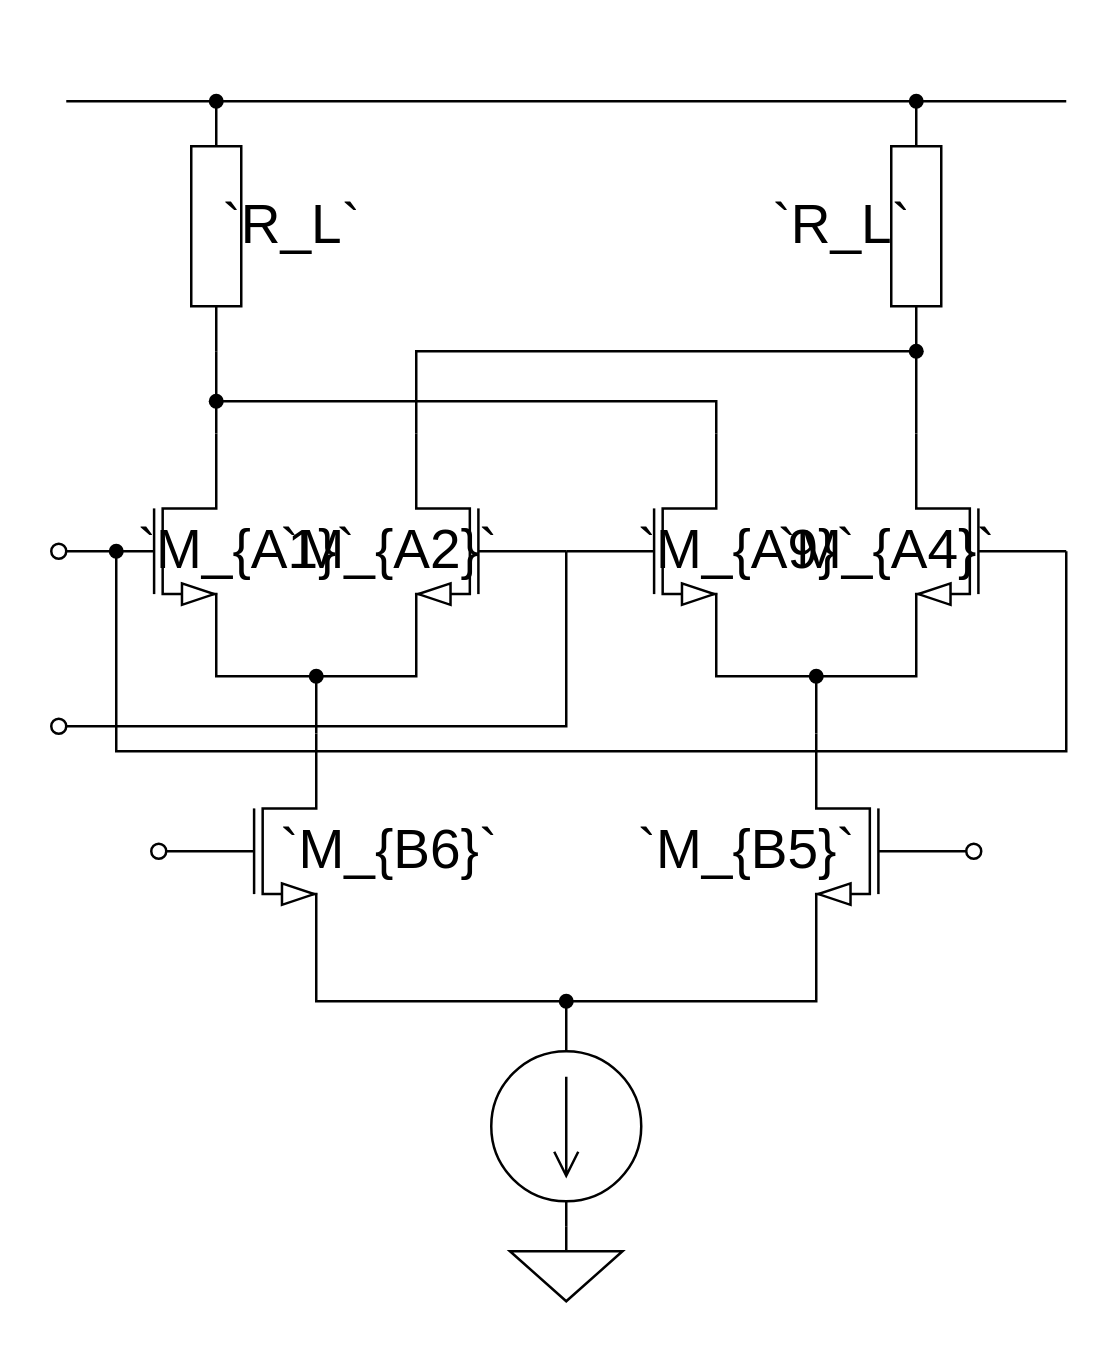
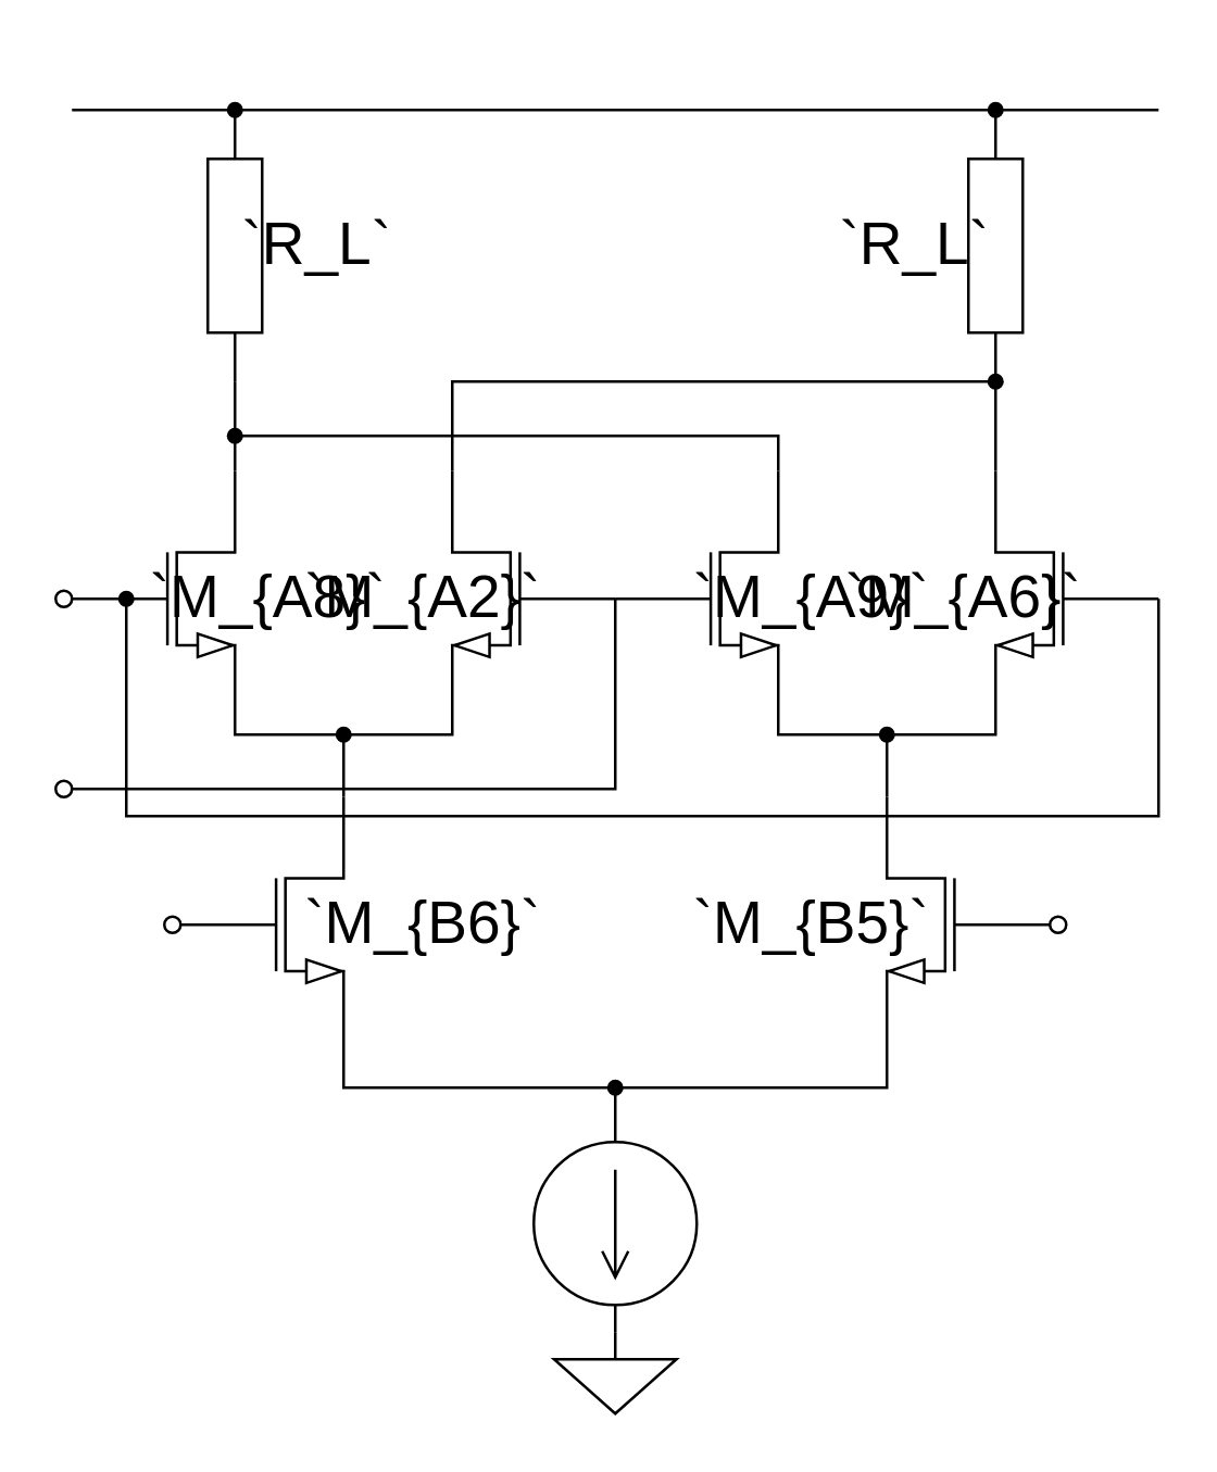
  <mxCell id="0" />
  <mxCell id="1" parent="0" />
  <mxCell id="2" value="" style="shape=waypoint;sketch=0;fillStyle=solid;size=6;pointerEvents=1;points=[];fillColor=none;resizable=0;rotatable=0;perimeter=centerPerimeter;snapToPoint=1;" vertex="1" parent="1"><mxGeometry x="306" y="250" width="40" height="40" as="geometry" /></mxCell>
  <mxCell id="3" value="" style="shape=waypoint;sketch=0;fillStyle=solid;size=6;pointerEvents=1;points=[];fillColor=none;resizable=0;rotatable=0;perimeter=centerPerimeter;snapToPoint=1;" vertex="1" parent="1"><mxGeometry x="106" y="250" width="40" height="40" as="geometry" /></mxCell>
  <mxCell id="4" style="edgeStyle=orthogonalEdgeStyle;rounded=0;orthogonalLoop=1;jettySize=auto;html=1;exitX=1;exitY=1;exitDx=0;exitDy=0;exitPerimeter=0;entryX=1;entryY=1;entryDx=0;entryDy=0;entryPerimeter=0;endArrow=none;endFill=0;" edge="1" parent="1" source="5" target="8"><mxGeometry relative="1" as="geometry"><Array as="points"><mxPoint x="86" y="270" /><mxPoint x="166" y="270" /></Array></mxGeometry></mxCell>
  <mxCell id="5" value="" style="verticalLabelPosition=bottom;shadow=0;dashed=0;align=center;html=1;verticalAlign=top;shape=mxgraph.electrical.transistors.nmos;pointerEvents=1;" vertex="1" parent="1"><mxGeometry x="26" y="170" width="60" height="100" as="geometry" /></mxCell>
  <mxCell id="6" style="edgeStyle=orthogonalEdgeStyle;rounded=0;orthogonalLoop=1;jettySize=auto;html=1;exitX=1;exitY=0;exitDx=0;exitDy=0;exitPerimeter=0;entryX=1;entryY=0.5;entryDx=0;entryDy=0;entryPerimeter=0;endArrow=none;endFill=0;" edge="1" parent="1" source="8" target="24"><mxGeometry relative="1" as="geometry"><Array as="points"><mxPoint x="166" y="140" /></Array></mxGeometry></mxCell>
  <mxCell id="7" style="edgeStyle=orthogonalEdgeStyle;rounded=0;orthogonalLoop=1;jettySize=auto;html=1;exitX=0;exitY=0.5;exitDx=0;exitDy=0;exitPerimeter=0;endArrow=none;endFill=0;" edge="1" parent="1" source="8"><mxGeometry relative="1" as="geometry"><mxPoint x="26" y="290" as="targetPoint" /><Array as="points"><mxPoint x="226" y="290" /></Array></mxGeometry></mxCell>
  <mxCell id="8" value="" style="verticalLabelPosition=bottom;shadow=0;dashed=0;align=center;html=1;verticalAlign=top;shape=mxgraph.electrical.transistors.nmos;pointerEvents=1;flipH=1;" vertex="1" parent="1"><mxGeometry x="166" y="170" width="60" height="100" as="geometry" /></mxCell>
  <mxCell id="9" style="edgeStyle=orthogonalEdgeStyle;rounded=0;orthogonalLoop=1;jettySize=auto;html=1;exitX=1;exitY=1;exitDx=0;exitDy=0;exitPerimeter=0;entryX=1;entryY=1;entryDx=0;entryDy=0;entryPerimeter=0;endArrow=none;endFill=0;" edge="1" parent="1" source="11" target="12"><mxGeometry relative="1" as="geometry"><Array as="points"><mxPoint x="286" y="270" /><mxPoint x="366" y="270" /></Array></mxGeometry></mxCell>
  <mxCell id="10" style="edgeStyle=orthogonalEdgeStyle;rounded=0;orthogonalLoop=1;jettySize=auto;html=1;exitX=1;exitY=0;exitDx=0;exitDy=0;exitPerimeter=0;endArrow=none;endFill=0;" edge="1" parent="1" source="11"><mxGeometry relative="1" as="geometry"><mxPoint x="86" y="160" as="targetPoint" /><Array as="points"><mxPoint x="286" y="160" /></Array></mxGeometry></mxCell>
  <mxCell id="11" value="" style="verticalLabelPosition=bottom;shadow=0;dashed=0;align=center;html=1;verticalAlign=top;shape=mxgraph.electrical.transistors.nmos;pointerEvents=1;" vertex="1" parent="1"><mxGeometry x="226" y="170" width="60" height="100" as="geometry" /></mxCell>
  <mxCell id="12" value="" style="verticalLabelPosition=bottom;shadow=0;dashed=0;align=center;html=1;verticalAlign=top;shape=mxgraph.electrical.transistors.nmos;pointerEvents=1;flipH=1;" vertex="1" parent="1"><mxGeometry x="366" y="170" width="60" height="100" as="geometry" /></mxCell>
  <mxCell id="13" style="edgeStyle=orthogonalEdgeStyle;rounded=0;orthogonalLoop=1;jettySize=auto;html=1;exitX=1;exitY=0;exitDx=0;exitDy=0;exitPerimeter=0;endArrow=none;endFill=0;" edge="1" parent="1" source="15" target="3"><mxGeometry relative="1" as="geometry"><mxPoint x="126" y="280" as="targetPoint" /></mxGeometry></mxCell>
  <mxCell id="14" style="edgeStyle=orthogonalEdgeStyle;rounded=0;orthogonalLoop=1;jettySize=auto;html=1;exitX=1;exitY=1;exitDx=0;exitDy=0;exitPerimeter=0;entryX=1;entryY=1;entryDx=0;entryDy=0;entryPerimeter=0;endArrow=none;endFill=0;" edge="1" parent="1" source="15" target="17"><mxGeometry relative="1" as="geometry"><Array as="points"><mxPoint x="126" y="400" /><mxPoint x="326" y="400" /></Array></mxGeometry></mxCell>
  <mxCell id="15" value="" style="verticalLabelPosition=bottom;shadow=0;dashed=0;align=center;html=1;verticalAlign=top;shape=mxgraph.electrical.transistors.nmos;pointerEvents=1;" vertex="1" parent="1"><mxGeometry x="66" y="290" width="60" height="100" as="geometry" /></mxCell>
  <mxCell id="16" style="edgeStyle=orthogonalEdgeStyle;rounded=0;orthogonalLoop=1;jettySize=auto;html=1;exitX=1;exitY=0;exitDx=0;exitDy=0;exitPerimeter=0;endArrow=none;endFill=0;" edge="1" parent="1" source="17" target="2"><mxGeometry relative="1" as="geometry"><mxPoint x="326" y="280" as="targetPoint" /></mxGeometry></mxCell>
  <mxCell id="17" value="" style="verticalLabelPosition=bottom;shadow=0;dashed=0;align=center;html=1;verticalAlign=top;shape=mxgraph.electrical.transistors.nmos;pointerEvents=1;flipH=1;" vertex="1" parent="1"><mxGeometry x="326" y="290" width="60" height="100" as="geometry" /></mxCell>
  <mxCell id="18" style="edgeStyle=orthogonalEdgeStyle;rounded=0;orthogonalLoop=1;jettySize=auto;html=1;exitX=0.5;exitY=0;exitDx=0;exitDy=0;exitPerimeter=0;endArrow=none;endFill=0;" edge="1" parent="1" source="20" target="27"><mxGeometry relative="1" as="geometry" /></mxCell>
  <mxCell id="19" style="edgeStyle=orthogonalEdgeStyle;rounded=0;orthogonalLoop=1;jettySize=auto;html=1;exitX=0.5;exitY=1;exitDx=0;exitDy=0;exitPerimeter=0;entryX=0.5;entryY=0;entryDx=0;entryDy=0;entryPerimeter=0;endArrow=none;endFill=0;" edge="1" parent="1" source="20" target="32"><mxGeometry relative="1" as="geometry" /></mxCell>
  <mxCell id="20" value="" style="pointerEvents=1;verticalLabelPosition=bottom;shadow=0;dashed=0;align=center;html=1;verticalAlign=top;shape=mxgraph.electrical.signal_sources.source;aspect=fixed;points=[[0.5,0,0],[1,0.5,0],[0.5,1,0],[0,0.5,0]];elSignalType=dc2;" vertex="1" parent="1"><mxGeometry x="196" y="420" width="60" height="60" as="geometry" /></mxCell>
  <mxCell id="21" style="edgeStyle=orthogonalEdgeStyle;rounded=0;orthogonalLoop=1;jettySize=auto;html=1;exitX=1;exitY=0.5;exitDx=0;exitDy=0;exitPerimeter=0;entryX=1;entryY=0;entryDx=0;entryDy=0;entryPerimeter=0;endArrow=none;endFill=0;" edge="1" parent="1" source="22" target="5"><mxGeometry relative="1" as="geometry" /></mxCell>
  <mxCell id="22" value="" style="pointerEvents=1;verticalLabelPosition=bottom;shadow=0;dashed=0;align=center;html=1;verticalAlign=top;shape=mxgraph.electrical.resistors.resistor_1;direction=south;" vertex="1" parent="1"><mxGeometry x="76" y="40" width="20" height="100" as="geometry" /></mxCell>
  <mxCell id="23" style="edgeStyle=orthogonalEdgeStyle;rounded=0;orthogonalLoop=1;jettySize=auto;html=1;exitX=1;exitY=0.5;exitDx=0;exitDy=0;exitPerimeter=0;entryX=1;entryY=0;entryDx=0;entryDy=0;entryPerimeter=0;endArrow=none;endFill=0;" edge="1" parent="1" source="24" target="12"><mxGeometry relative="1" as="geometry" /></mxCell>
  <mxCell id="24" value="" style="pointerEvents=1;verticalLabelPosition=bottom;shadow=0;dashed=0;align=center;html=1;verticalAlign=top;shape=mxgraph.electrical.resistors.resistor_1;direction=south;" vertex="1" parent="1"><mxGeometry x="356" y="40" width="20" height="100" as="geometry" /></mxCell>
  <mxCell id="25" value="" style="shape=waypoint;sketch=0;fillStyle=solid;size=6;pointerEvents=1;points=[];fillColor=none;resizable=0;rotatable=0;perimeter=centerPerimeter;snapToPoint=1;" vertex="1" parent="1"><mxGeometry x="66" y="140" width="40" height="40" as="geometry" /></mxCell>
  <mxCell id="26" value="" style="shape=waypoint;sketch=0;fillStyle=solid;size=6;pointerEvents=1;points=[];fillColor=none;resizable=0;rotatable=0;perimeter=centerPerimeter;snapToPoint=1;" vertex="1" parent="1"><mxGeometry x="346" y="120" width="40" height="40" as="geometry" /></mxCell>
  <mxCell id="27" value="" style="shape=waypoint;sketch=0;fillStyle=solid;size=6;pointerEvents=1;points=[];fillColor=none;resizable=0;rotatable=0;perimeter=centerPerimeter;snapToPoint=1;" vertex="1" parent="1"><mxGeometry x="206" y="380" width="40" height="40" as="geometry" /></mxCell>
  <mxCell id="28" value="" style="endArrow=none;html=1;rounded=0;" edge="1" parent="1"><mxGeometry width="50" height="50" relative="1" as="geometry"><mxPoint x="26" y="40" as="sourcePoint" /><mxPoint x="426" y="40" as="targetPoint" /></mxGeometry></mxCell>
  <mxCell id="29" value="" style="shape=waypoint;sketch=0;fillStyle=solid;size=6;pointerEvents=1;points=[];fillColor=none;resizable=0;rotatable=0;perimeter=centerPerimeter;snapToPoint=1;" vertex="1" parent="1"><mxGeometry x="66" y="20" width="40" height="40" as="geometry" /></mxCell>
  <mxCell id="30" value="" style="shape=waypoint;sketch=0;fillStyle=solid;size=6;pointerEvents=1;points=[];fillColor=none;resizable=0;rotatable=0;perimeter=centerPerimeter;snapToPoint=1;" vertex="1" parent="1"><mxGeometry x="346" y="20" width="40" height="40" as="geometry" /></mxCell>
  <mxCell id="31" value="" style="verticalLabelPosition=bottom;shadow=0;dashed=0;align=center;html=1;verticalAlign=top;strokeWidth=1;shape=ellipse;perimeter=ellipsePerimeter;aspect=fixed;" vertex="1" parent="1"><mxGeometry x="60" y="337" width="6" height="6" as="geometry" /></mxCell>
  <mxCell id="32" value="" style="pointerEvents=1;verticalLabelPosition=bottom;shadow=0;dashed=0;align=center;html=1;verticalAlign=top;shape=mxgraph.electrical.signal_sources.signal_ground;" vertex="1" parent="1"><mxGeometry x="203.5" y="490" width="45" height="30" as="geometry" /></mxCell>
  <mxCell id="33" value="" style="verticalLabelPosition=bottom;shadow=0;dashed=0;align=center;html=1;verticalAlign=top;strokeWidth=1;shape=ellipse;perimeter=ellipsePerimeter;aspect=fixed;" vertex="1" parent="1"><mxGeometry x="20" y="217" width="6" height="6" as="geometry" /></mxCell>
  <mxCell id="34" value="" style="verticalLabelPosition=bottom;shadow=0;dashed=0;align=center;html=1;verticalAlign=top;strokeWidth=1;shape=ellipse;perimeter=ellipsePerimeter;aspect=fixed;" vertex="1" parent="1"><mxGeometry x="386" y="337" width="6" height="6" as="geometry" /></mxCell>
  <mxCell id="35" value="" style="endArrow=none;html=1;rounded=0;exitX=0;exitY=0.5;exitDx=0;exitDy=0;exitPerimeter=0;" edge="1" parent="1" source="12"><mxGeometry width="50" height="50" relative="1" as="geometry"><mxPoint x="426" y="300" as="sourcePoint" /><mxPoint x="46" y="220" as="targetPoint" /><Array as="points"><mxPoint x="426" y="300" /><mxPoint x="46" y="300" /></Array></mxGeometry></mxCell>
  <mxCell id="36" value="" style="shape=waypoint;sketch=0;fillStyle=solid;size=6;pointerEvents=1;points=[];fillColor=none;resizable=0;rotatable=0;perimeter=centerPerimeter;snapToPoint=1;" vertex="1" parent="1"><mxGeometry x="26" y="200" width="40" height="40" as="geometry" /></mxCell>
  <mxCell id="37" value="" style="verticalLabelPosition=bottom;shadow=0;dashed=0;align=center;html=1;verticalAlign=top;strokeWidth=1;shape=ellipse;perimeter=ellipsePerimeter;aspect=fixed;" vertex="1" parent="1"><mxGeometry x="20" y="287" width="6" height="6" as="geometry" /></mxCell>
  <mxCell id="38" value="&lt;font style=&quot;font-size: 22px;&quot;&gt;`R_L`&lt;/font&gt;" style="text;html=1;align=center;verticalAlign=middle;resizable=0;points=[];autosize=1;strokeColor=none;fillColor=none;" vertex="1" parent="1"><mxGeometry x="76" y="70" width="80" height="40" as="geometry" /></mxCell>
  <mxCell id="39" value="&lt;font style=&quot;font-size: 22px;&quot;&gt;`R_L`&lt;/font&gt;" style="text;html=1;align=center;verticalAlign=middle;resizable=0;points=[];autosize=1;strokeColor=none;fillColor=none;" vertex="1" parent="1"><mxGeometry x="296" y="70" width="80" height="40" as="geometry" /></mxCell>
- <mxCell id="40" value="&lt;font style=&quot;font-size: 22px;&quot;&gt;`M_{A1}`&lt;/font&gt;" style="text;html=1;align=center;verticalAlign=middle;resizable=0;points=[];autosize=1;strokeColor=none;fillColor=none;" vertex="1" parent="1"><mxGeometry x="43" y="200" width="110" height="40" as="geometry" /></mxCell>
+ <mxCell id="40" value="&lt;font style=&quot;font-size: 22px;&quot;&gt;`M_{A8}`&lt;/font&gt;" style="text;html=1;align=center;verticalAlign=middle;resizable=0;points=[];autosize=1;strokeColor=none;fillColor=none;" vertex="1" parent="1"><mxGeometry x="43" y="200" width="110" height="40" as="geometry" /></mxCell>
  <mxCell id="41" value="&lt;font style=&quot;font-size: 22px;&quot;&gt;`M_{A2}`&lt;/font&gt;" style="text;html=1;align=center;verticalAlign=middle;resizable=0;points=[];autosize=1;strokeColor=none;fillColor=none;" vertex="1" parent="1"><mxGeometry x="99.5" y="200" width="110" height="40" as="geometry" /></mxCell>
- <mxCell id="42" value="&lt;font style=&quot;font-size: 22px;&quot;&gt;`M_{A4}`&lt;/font&gt;" style="text;html=1;align=center;verticalAlign=middle;resizable=0;points=[];autosize=1;strokeColor=none;fillColor=none;" vertex="1" parent="1"><mxGeometry x="299.25" y="200" width="110" height="40" as="geometry" /></mxCell>
+ <mxCell id="42" value="&lt;font style=&quot;font-size: 22px;&quot;&gt;`M_{A6}`&lt;/font&gt;" style="text;html=1;align=center;verticalAlign=middle;resizable=0;points=[];autosize=1;strokeColor=none;fillColor=none;" vertex="1" parent="1"><mxGeometry x="299.25" y="200" width="110" height="40" as="geometry" /></mxCell>
  <mxCell id="43" value="&lt;font style=&quot;font-size: 22px;&quot;&gt;`M_{A9}`&lt;/font&gt;" style="text;html=1;align=center;verticalAlign=middle;resizable=0;points=[];autosize=1;strokeColor=none;fillColor=none;" vertex="1" parent="1"><mxGeometry x="242.75" y="200" width="110" height="40" as="geometry" /></mxCell>
  <mxCell id="44" value="&lt;font style=&quot;font-size: 22px;&quot;&gt;`M_{B6}`&lt;/font&gt;" style="text;html=1;align=center;verticalAlign=middle;resizable=0;points=[];autosize=1;strokeColor=none;fillColor=none;" vertex="1" parent="1"><mxGeometry x="99.5" y="320" width="110" height="40" as="geometry" /></mxCell>
  <mxCell id="45" value="&lt;font style=&quot;font-size: 22px;&quot;&gt;`M_{B5}`&lt;/font&gt;" style="text;html=1;align=center;verticalAlign=middle;resizable=0;points=[];autosize=1;strokeColor=none;fillColor=none;" vertex="1" parent="1"><mxGeometry x="242.75" y="320" width="110" height="40" as="geometry" /></mxCell>
